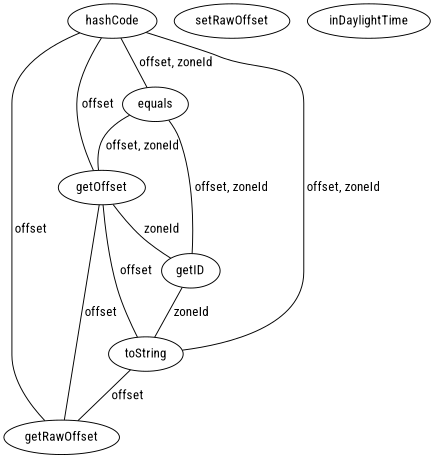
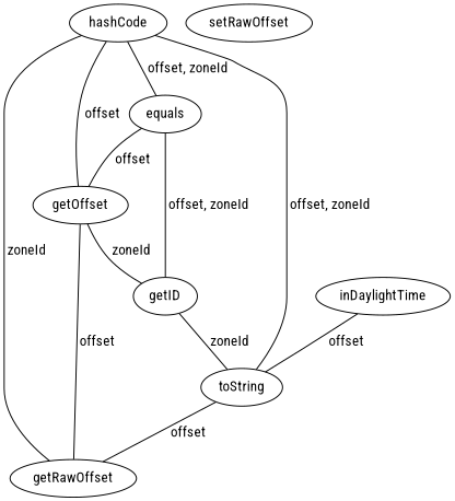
  digraph {
    fontname="Roboto Condensed"
    node [fontname="Roboto Condensed"]
    edge [dir=none fontname="Roboto Condensed"]
    hashCode
    equals
    getOffset
    toString
    getRawOffset
    getID
    setRawOffset
    inDaylightTime
    hashCode -> equals [label=" offset, zoneId"]
    hashCode -> getOffset [label=" offset"]
    hashCode -> toString [label=" offset, zoneId"]
-   hashCode -> getRawOffset [label=" offset"]
-   equals -> getOffset [label=" offset, zoneId"]
+   hashCode -> getRawOffset [label=" zoneId"]
+   equals -> getOffset [label=" offset"]
    equals -> getID [label=" offset, zoneId"]
-   getOffset -> toString [label=" offset"]
+   inDaylightTime -> toString [label=" offset"]
    getOffset -> getRawOffset [label=" offset"]
    getOffset -> getID [label=" zoneId"]
    toString -> getRawOffset [label=" offset"]
    getID -> toString [label=" zoneId"]
  }
